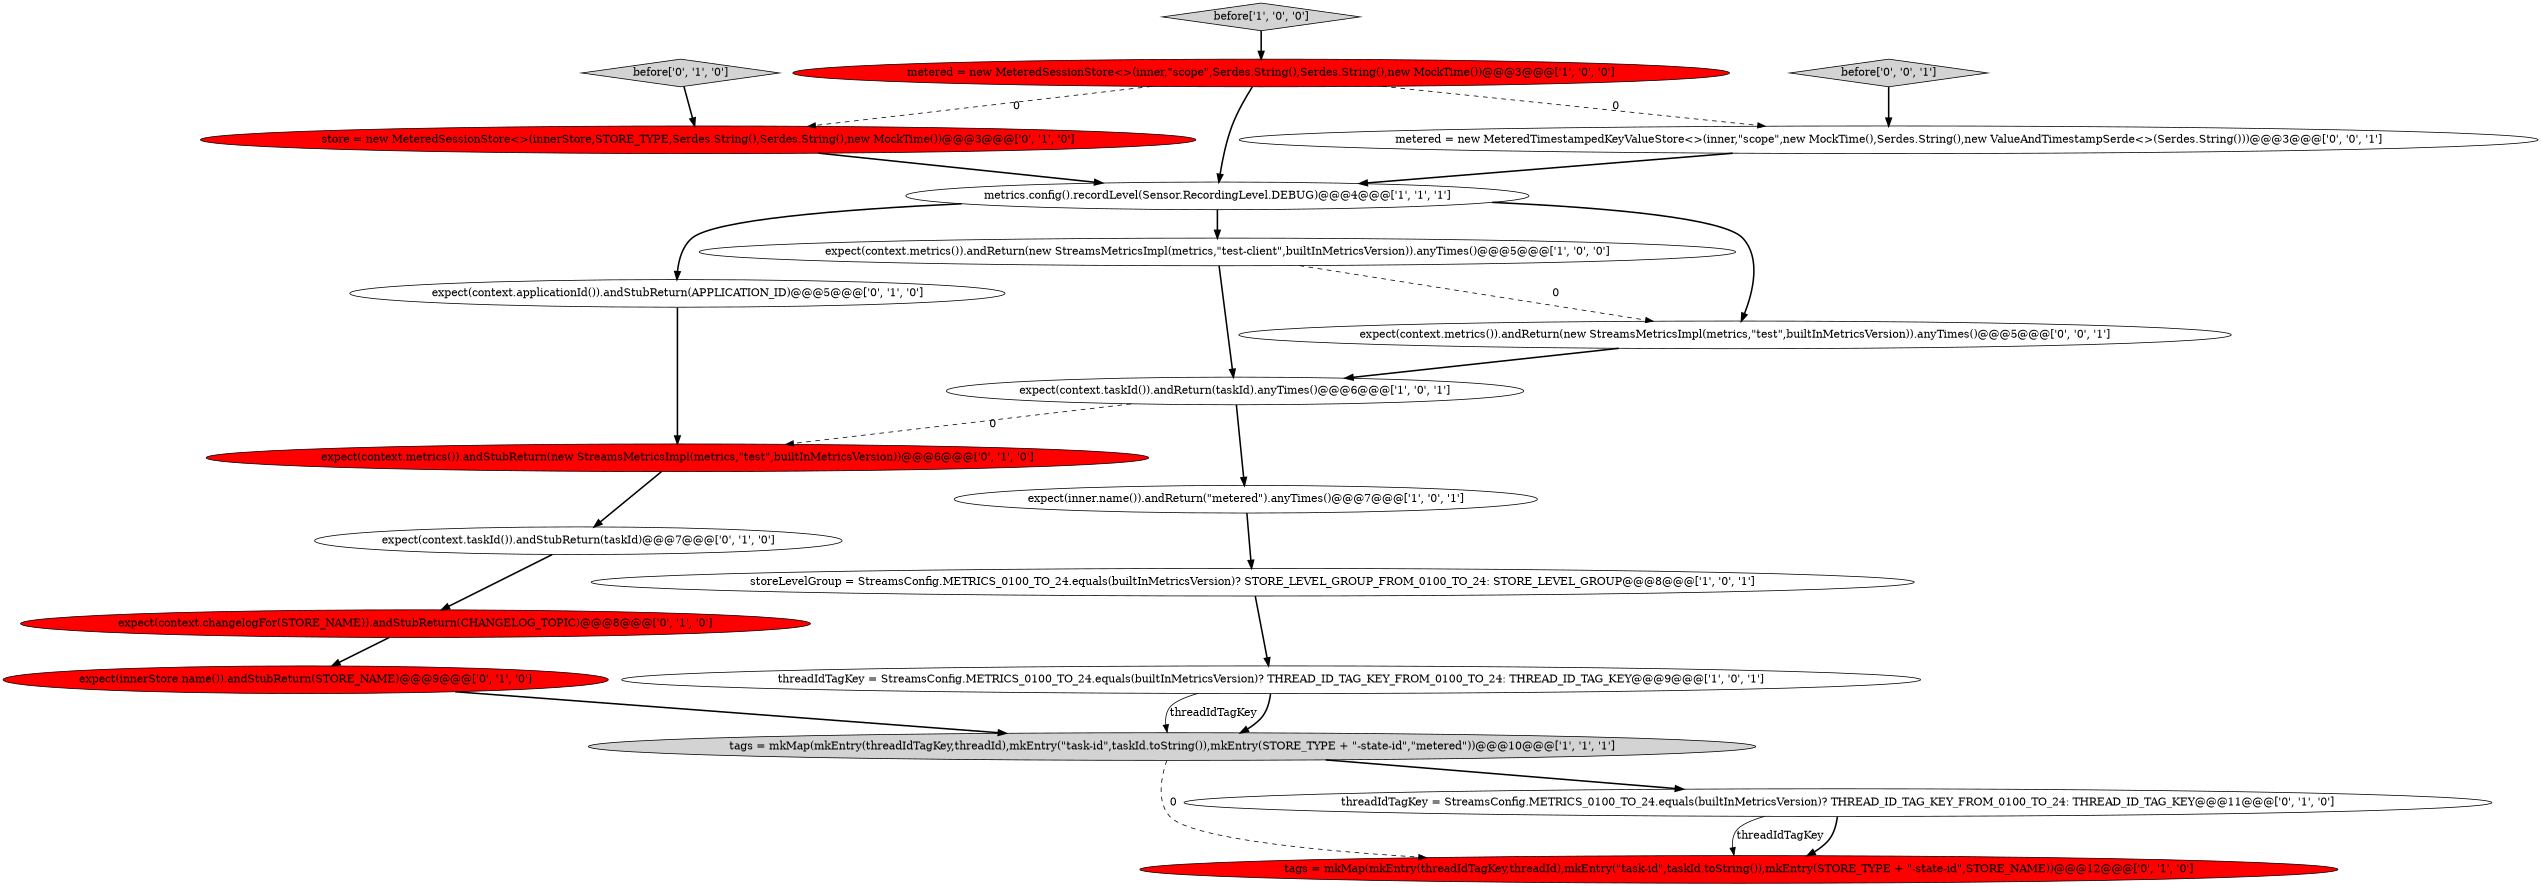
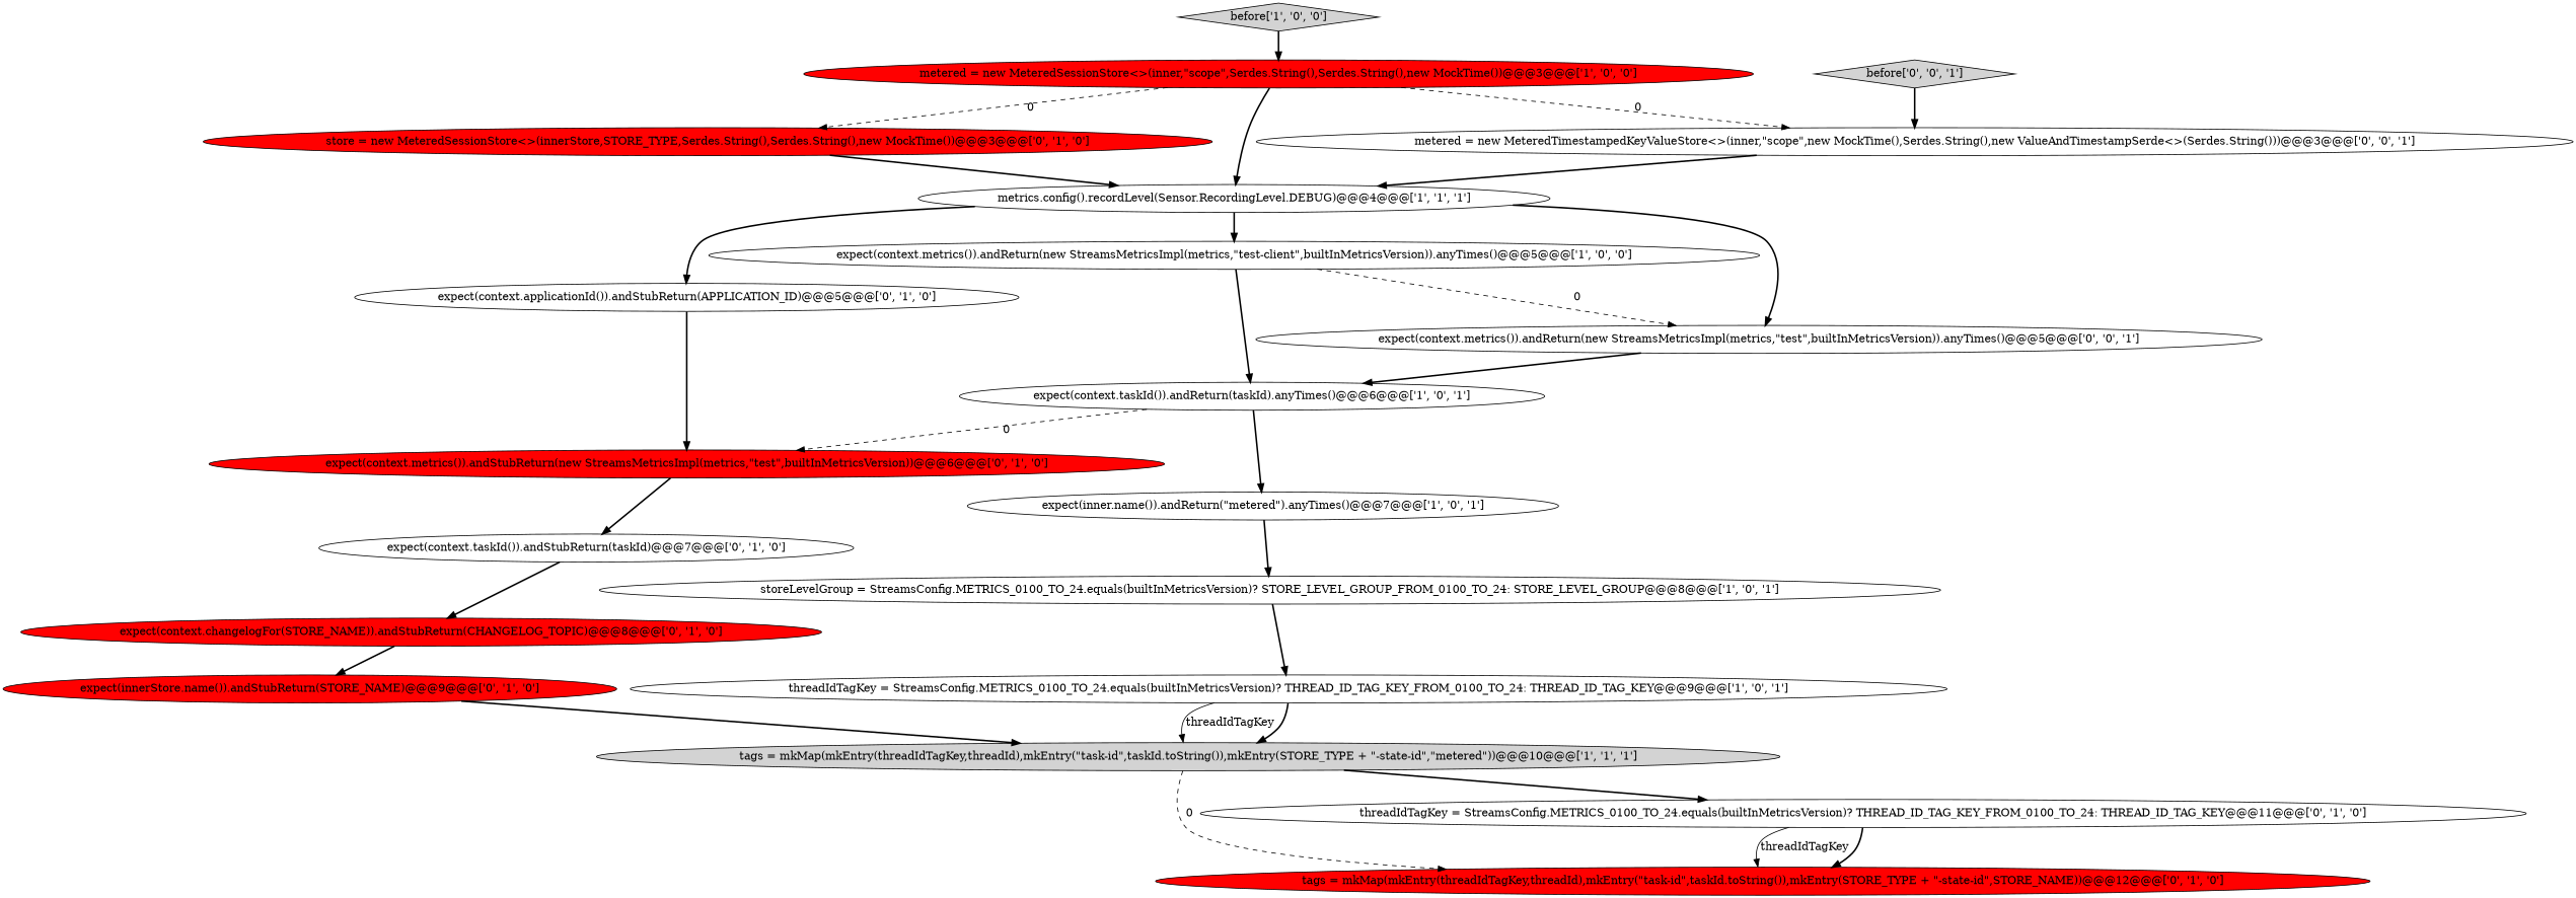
  digraph {
    node [fillcolor=white shape=ellipse style=filled]
    edge [style=bold]
    n1 [label="metrics.config().recordLevel(Sensor.RecordingLevel.DEBUG)@@@4@@@['1', '1', '1']"]
    n2 [label="expect(context.metrics()).andReturn(new StreamsMetricsImpl(metrics,\"test\",builtInMetricsVersion)).anyTimes()@@@5@@@['0', '0', '1']"]
    n3 [label="expect(context.applicationId()).andStubReturn(APPLICATION_ID)@@@5@@@['0', '1', '0']"]
    n4 [label="expect(context.metrics()).andReturn(new StreamsMetricsImpl(metrics,\"test-client\",builtInMetricsVersion)).anyTimes()@@@5@@@['1', '0', '0']"]
    n5 [label="expect(context.taskId()).andReturn(taskId).anyTimes()@@@6@@@['1', '0', '1']"]
    n6 [fillcolor=red label="expect(context.metrics()).andStubReturn(new StreamsMetricsImpl(metrics,\"test\",builtInMetricsVersion))@@@6@@@['0', '1', '0']"]
    n7 [label="expect(context.taskId()).andStubReturn(taskId)@@@7@@@['0', '1', '0']"]
    n8 [fillcolor=red label="expect(context.changelogFor(STORE_NAME)).andStubReturn(CHANGELOG_TOPIC)@@@8@@@['0', '1', '0']"]
-   n9 [fillcolor=lightgray label="before['0', '1', '0']" shape=diamond]
    n10 [fillcolor=red label="store = new MeteredSessionStore<>(innerStore,STORE_TYPE,Serdes.String(),Serdes.String(),new MockTime())@@@3@@@['0', '1', '0']"]
    n11 [fillcolor=red label="metered = new MeteredSessionStore<>(inner,\"scope\",Serdes.String(),Serdes.String(),new MockTime())@@@3@@@['1', '0', '0']"]
    n12 [label="metered = new MeteredTimestampedKeyValueStore<>(inner,\"scope\",new MockTime(),Serdes.String(),new ValueAndTimestampSerde<>(Serdes.String()))@@@3@@@['0', '0', '1']"]
    n13 [label="storeLevelGroup = StreamsConfig.METRICS_0100_TO_24.equals(builtInMetricsVersion)? STORE_LEVEL_GROUP_FROM_0100_TO_24: STORE_LEVEL_GROUP@@@8@@@['1', '0', '1']"]
    n14 [label="threadIdTagKey = StreamsConfig.METRICS_0100_TO_24.equals(builtInMetricsVersion)? THREAD_ID_TAG_KEY_FROM_0100_TO_24: THREAD_ID_TAG_KEY@@@9@@@['1', '0', '1']"]
    n15 [fillcolor=red label="tags = mkMap(mkEntry(threadIdTagKey,threadId),mkEntry(\"task-id\",taskId.toString()),mkEntry(STORE_TYPE + \"-state-id\",STORE_NAME))@@@12@@@['0', '1', '0']"]
    n16 [fillcolor=red label="expect(innerStore.name()).andStubReturn(STORE_NAME)@@@9@@@['0', '1', '0']"]
    n17 [label="threadIdTagKey = StreamsConfig.METRICS_0100_TO_24.equals(builtInMetricsVersion)? THREAD_ID_TAG_KEY_FROM_0100_TO_24: THREAD_ID_TAG_KEY@@@11@@@['0', '1', '0']"]
    n18 [fillcolor=lightgray label="tags = mkMap(mkEntry(threadIdTagKey,threadId),mkEntry(\"task-id\",taskId.toString()),mkEntry(STORE_TYPE + \"-state-id\",\"metered\"))@@@10@@@['1', '1', '1']"]
    n19 [label="expect(inner.name()).andReturn(\"metered\").anyTimes()@@@7@@@['1', '0', '1']"]
    n20 [fillcolor=lightgray label="before['1', '0', '0']" shape=diamond]
    n21 [fillcolor=lightgray label="before['0', '0', '1']" shape=diamond]
    n1 -> n2
    n1 -> n3
    n1 -> n4
    n2 -> n5
    n3 -> n6
    n4 -> n2 [label=0 style=dashed]
    n4 -> n5
    n5 -> n6 [label=0 style=dashed]
    n5 -> n19
    n6 -> n7
    n7 -> n8
    n8 -> n16
-   n9 -> n10
    n10 -> n1
    n11 -> n1
    n11 -> n10 [label=0 style=dashed]
    n11 -> n12 [label=0 style=dashed]
    n12 -> n1
    n13 -> n14
    n14 -> n18
    n14 -> n18 [label=threadIdTagKey style=solid]
    n16 -> n18
    n17 -> n15
    n17 -> n15 [label=threadIdTagKey style=solid]
    n18 -> n15 [label=0 style=dashed]
    n18 -> n17
    n19 -> n13
    n20 -> n11
    n21 -> n12
  }
